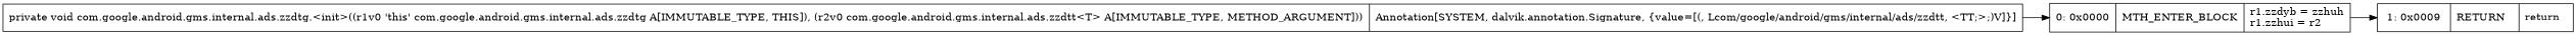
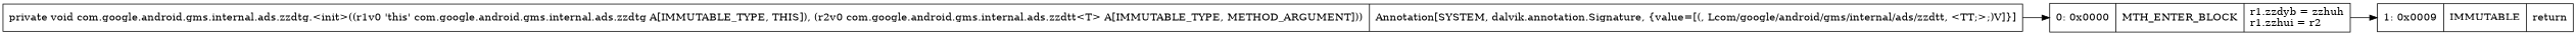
  digraph {
    rankdir=LR
    node [shape=record]
    n1 [label="{0\:\ 0x0000|MTH_ENTER_BLOCK\l|r1.zzdyb = zzhuh\lr1.zzhui = r2\l}"]
-   n2 [label="{1\:\ 0x0009|RETURN\l|return\l}"]
+   n2 [label="{1\:\ 0x0009|IMMUTABLE\l|return\l}"]
    n3 [label="{private void com.google.android.gms.internal.ads.zzdtg.\<init\>((r1v0 'this' com.google.android.gms.internal.ads.zzdtg A[IMMUTABLE_TYPE, THIS]), (r2v0 com.google.android.gms.internal.ads.zzdtt\<T\> A[IMMUTABLE_TYPE, METHOD_ARGUMENT]))  | Annotation[SYSTEM, dalvik.annotation.Signature, \{value=[(, Lcom\/google\/android\/gms\/internal\/ads\/zzdtt, \<TT;\>;)V]\}]\l}"]
    n1 -> n2
    n3 -> n1
  }
